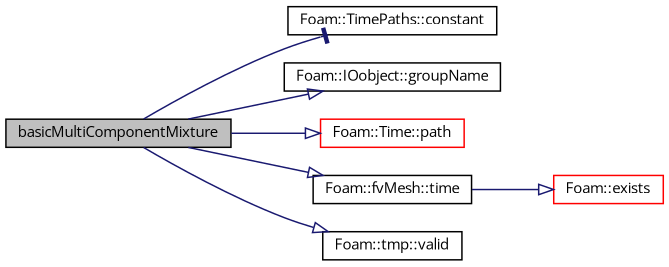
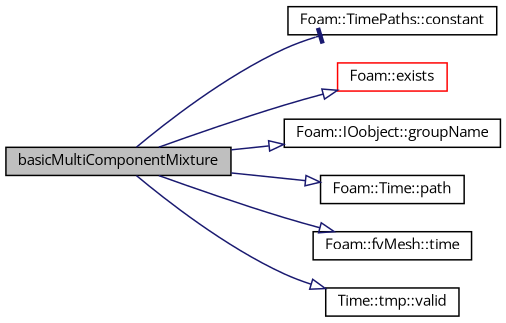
  digraph {
    fontname="Open Sans"
    rankdir=LR
    node [color=black fontname="Open Sans" fontsize=10 shape=record]
    edge [arrowhead=onormal color=midnightblue fontname="Open Sans" fontsize=10 labelfontname=Helvetica labelfontsize=10 style=solid]
    n1 [fillcolor=grey75 fontcolor=black height=0.2 label=basicMultiComponentMixture style=filled width=0.4]
    n2 [height=0.2 label="Foam::TimePaths::constant" width=0.4]
    n3 [color=red height=0.2 label="Foam::exists" width=0.4]
    n4 [height=0.2 label="Foam::IOobject::groupName" width=0.4]
-   n5 [color=red height=0.2 label="Foam::Time::path" width=0.4]
+   n5 [height=0.2 label="Foam::Time::path" width=0.4]
    n6 [height=0.2 label="Foam::fvMesh::time" width=0.4]
-   n7 [height=0.2 label="Foam::tmp::valid" width=0.4]
+   n7 [height=0.2 label="Time::tmp::valid" width=0.4]
    n1 -> n2 [arrowhead=tee]
-   n6 -> n3
+   n1 -> n3
    n1 -> n4
    n1 -> n5
    n1 -> n6
    n1 -> n7
  }
